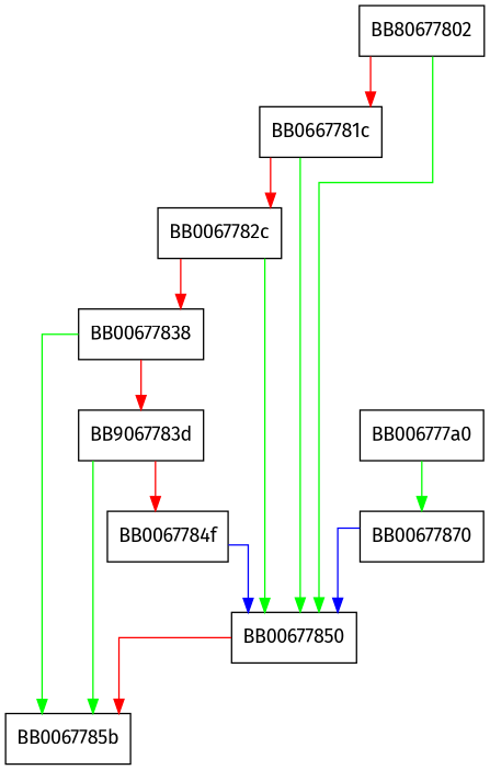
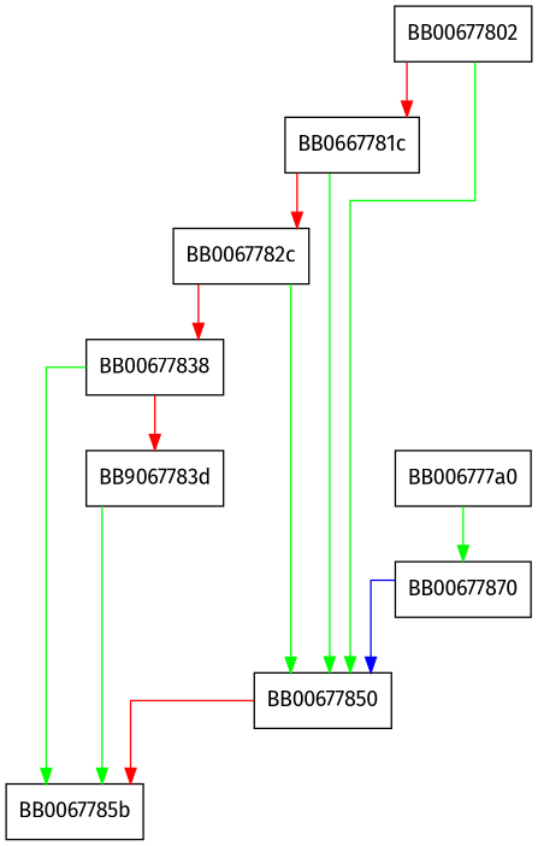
  digraph {
    fontname="Fira Sans"
    splines=ortho
    node [fontname="Fira Sans" shape=box]
    edge [color=green fontname="Fira Sans"]
    BB006777a0
    BB00677870
    BB00677850
    BB0067785b
-   BB00677802 [label=BB80677802]
+   BB00677802
    n6 [label=BB0667781c]
    BB0067782c
    BB00677838
    n9 [label=BB9067783d]
-   BB0067784f
    BB006777a0 -> BB00677870
    BB00677870 -> BB00677850 [color=blue]
    BB00677850 -> BB0067785b [color=red]
    BB00677802 -> BB00677850
    BB00677802 -> n6 [color=red]
    n6 -> BB00677850
    n6 -> BB0067782c [color=red]
    BB0067782c -> BB00677850
    BB0067782c -> BB00677838 [color=red]
    BB00677838 -> BB0067785b
    BB00677838 -> n9 [color=red]
    n9 -> BB0067785b
-   n9 -> BB0067784f [color=red]
-   BB0067784f -> BB00677850 [color=blue]
  }
